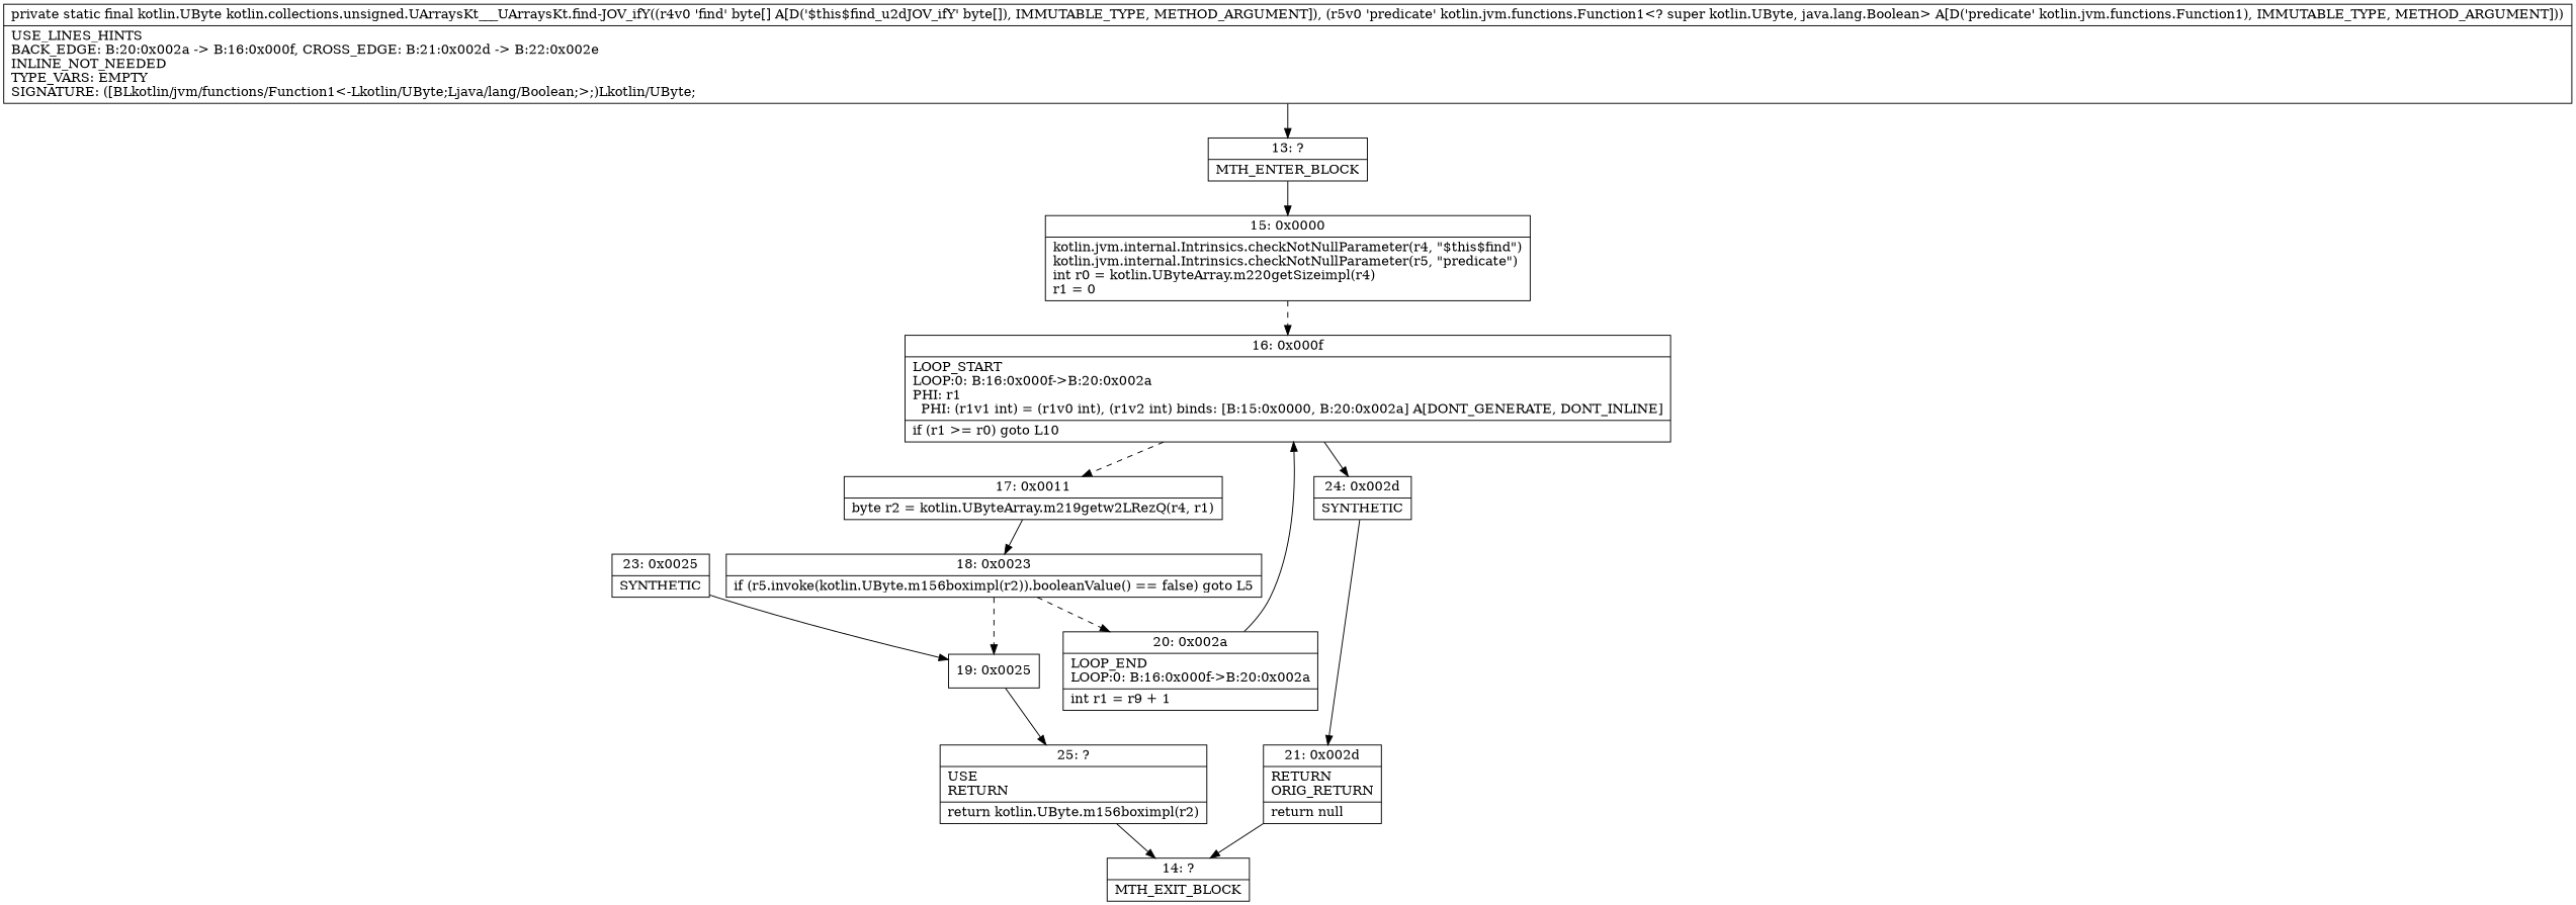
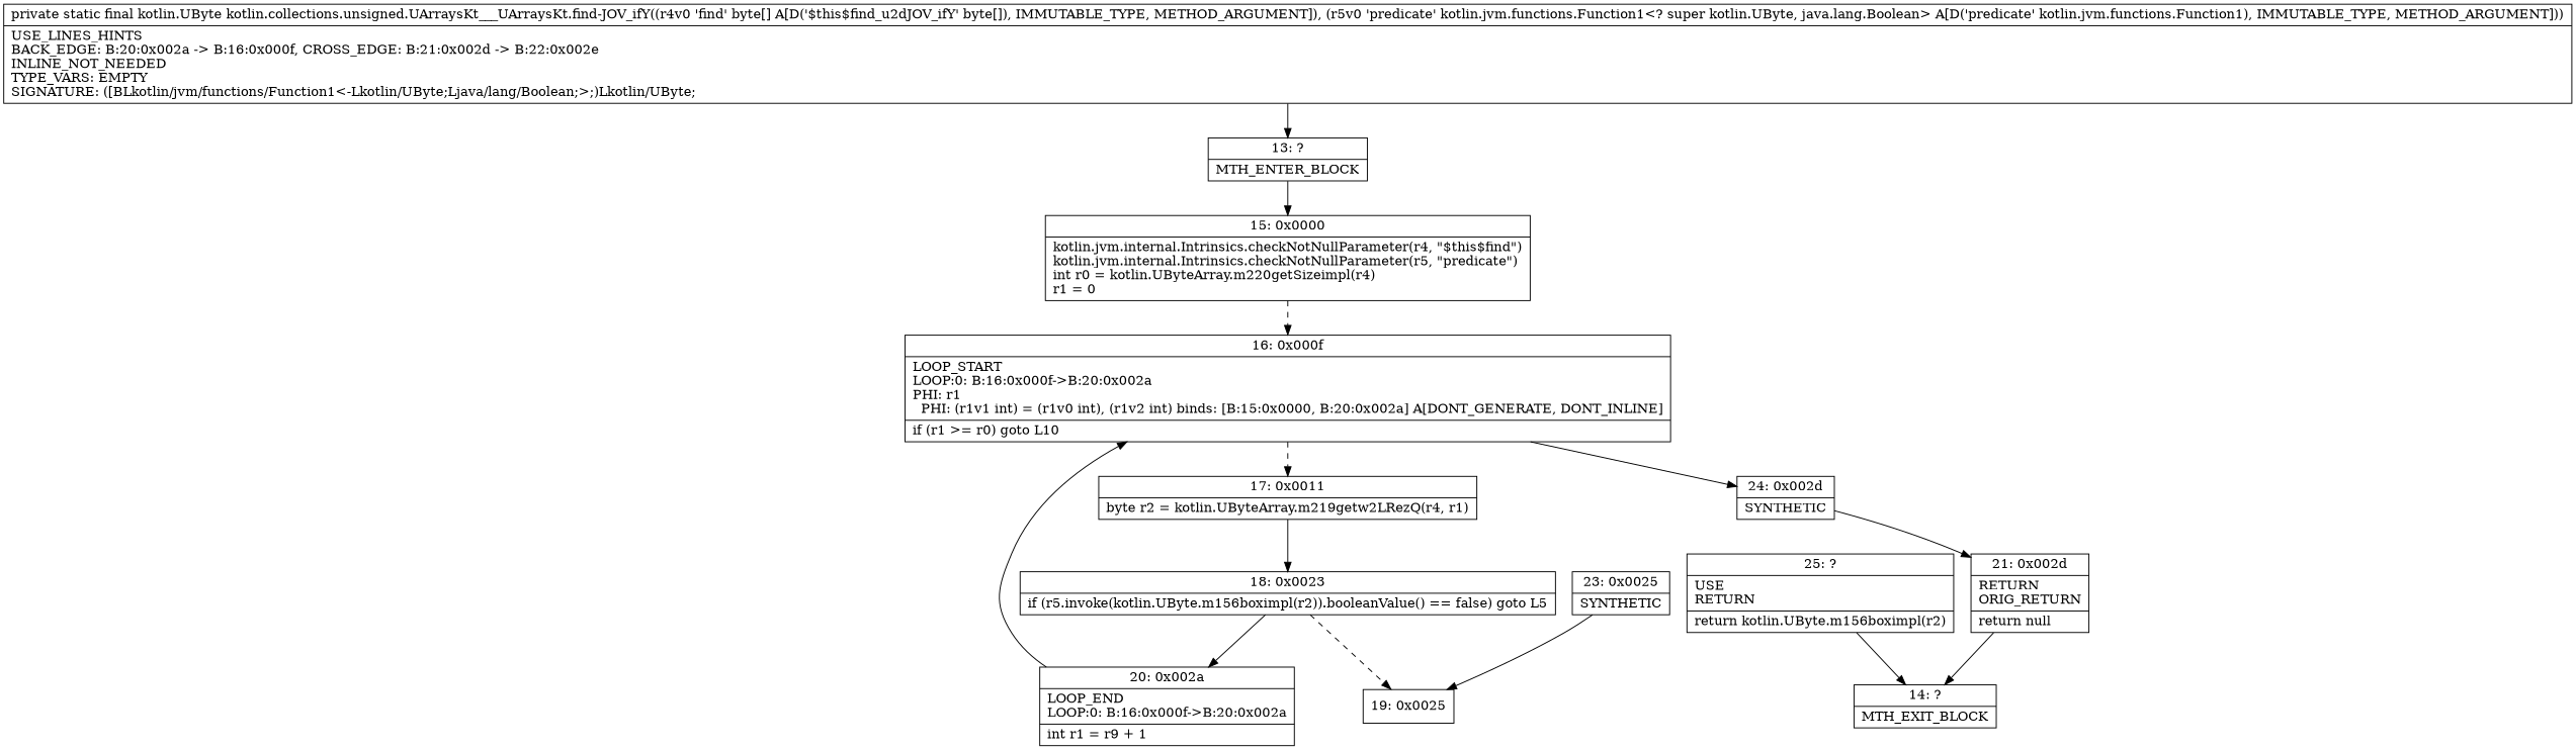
  digraph {
    node [shape=record]
    n1 [label="{13\:\ ?|MTH_ENTER_BLOCK\l}"]
    n2 [label="{15\:\ 0x0000|kotlin.jvm.internal.Intrinsics.checkNotNullParameter(r4, \"$this$find\")\lkotlin.jvm.internal.Intrinsics.checkNotNullParameter(r5, \"predicate\")\lint r0 = kotlin.UByteArray.m220getSizeimpl(r4)\lr1 = 0\l}"]
    n3 [label="{16\:\ 0x000f|LOOP_START\lLOOP:0: B:16:0x000f\-\>B:20:0x002a\lPHI: r1 \l  PHI: (r1v1 int) = (r1v0 int), (r1v2 int) binds: [B:15:0x0000, B:20:0x002a] A[DONT_GENERATE, DONT_INLINE]\l|if (r1 \>= r0) goto L10\l}"]
    n4 [label="{17\:\ 0x0011|byte r2 = kotlin.UByteArray.m219getw2LRezQ(r4, r1)\l}"]
    n5 [label="{24\:\ 0x002d|SYNTHETIC\l}"]
    n6 [label="{18\:\ 0x0023|if (r5.invoke(kotlin.UByte.m156boximpl(r2)).booleanValue() == false) goto L5\l}"]
    n7 [label="{21\:\ 0x002d|RETURN\lORIG_RETURN\l|return null\l}"]
    n8 [label="{20\:\ 0x002a|LOOP_END\lLOOP:0: B:16:0x000f\-\>B:20:0x002a\l|int r1 = r9 + 1\l}"]
    n9 [label="{19\:\ 0x0025}"]
    n10 [label="{23\:\ 0x0025|SYNTHETIC\l}"]
    n11 [label="{25\:\ ?|USE\lRETURN\l|return kotlin.UByte.m156boximpl(r2)\l}"]
    n12 [label="{14\:\ ?|MTH_EXIT_BLOCK\l}"]
    n13 [label="{private static final kotlin.UByte kotlin.collections.unsigned.UArraysKt___UArraysKt.find\-JOV_ifY((r4v0 'find' byte[] A[D('$this$find_u2dJOV_ifY' byte[]), IMMUTABLE_TYPE, METHOD_ARGUMENT]), (r5v0 'predicate' kotlin.jvm.functions.Function1\<? super kotlin.UByte, java.lang.Boolean\> A[D('predicate' kotlin.jvm.functions.Function1), IMMUTABLE_TYPE, METHOD_ARGUMENT]))  | USE_LINES_HINTS\lBACK_EDGE: B:20:0x002a \-\> B:16:0x000f, CROSS_EDGE: B:21:0x002d \-\> B:22:0x002e\lINLINE_NOT_NEEDED\lTYPE_VARS: EMPTY\lSIGNATURE: ([BLkotlin\/jvm\/functions\/Function1\<\-Lkotlin\/UByte;Ljava\/lang\/Boolean;\>;)Lkotlin\/UByte;\l}"]
    n1 -> n2
    n2 -> n3 [style=dashed]
    n3 -> n4 [style=dashed]
    n3 -> n5
    n4 -> n6
    n5 -> n7
-   n6 -> n8 [style=dashed]
+   n6 -> n8
    n6 -> n9 [style=dashed]
    n7 -> n12
    n8 -> n3
-   n9 -> n11
    n10 -> n9
    n11 -> n12
    n13 -> n1
  }
